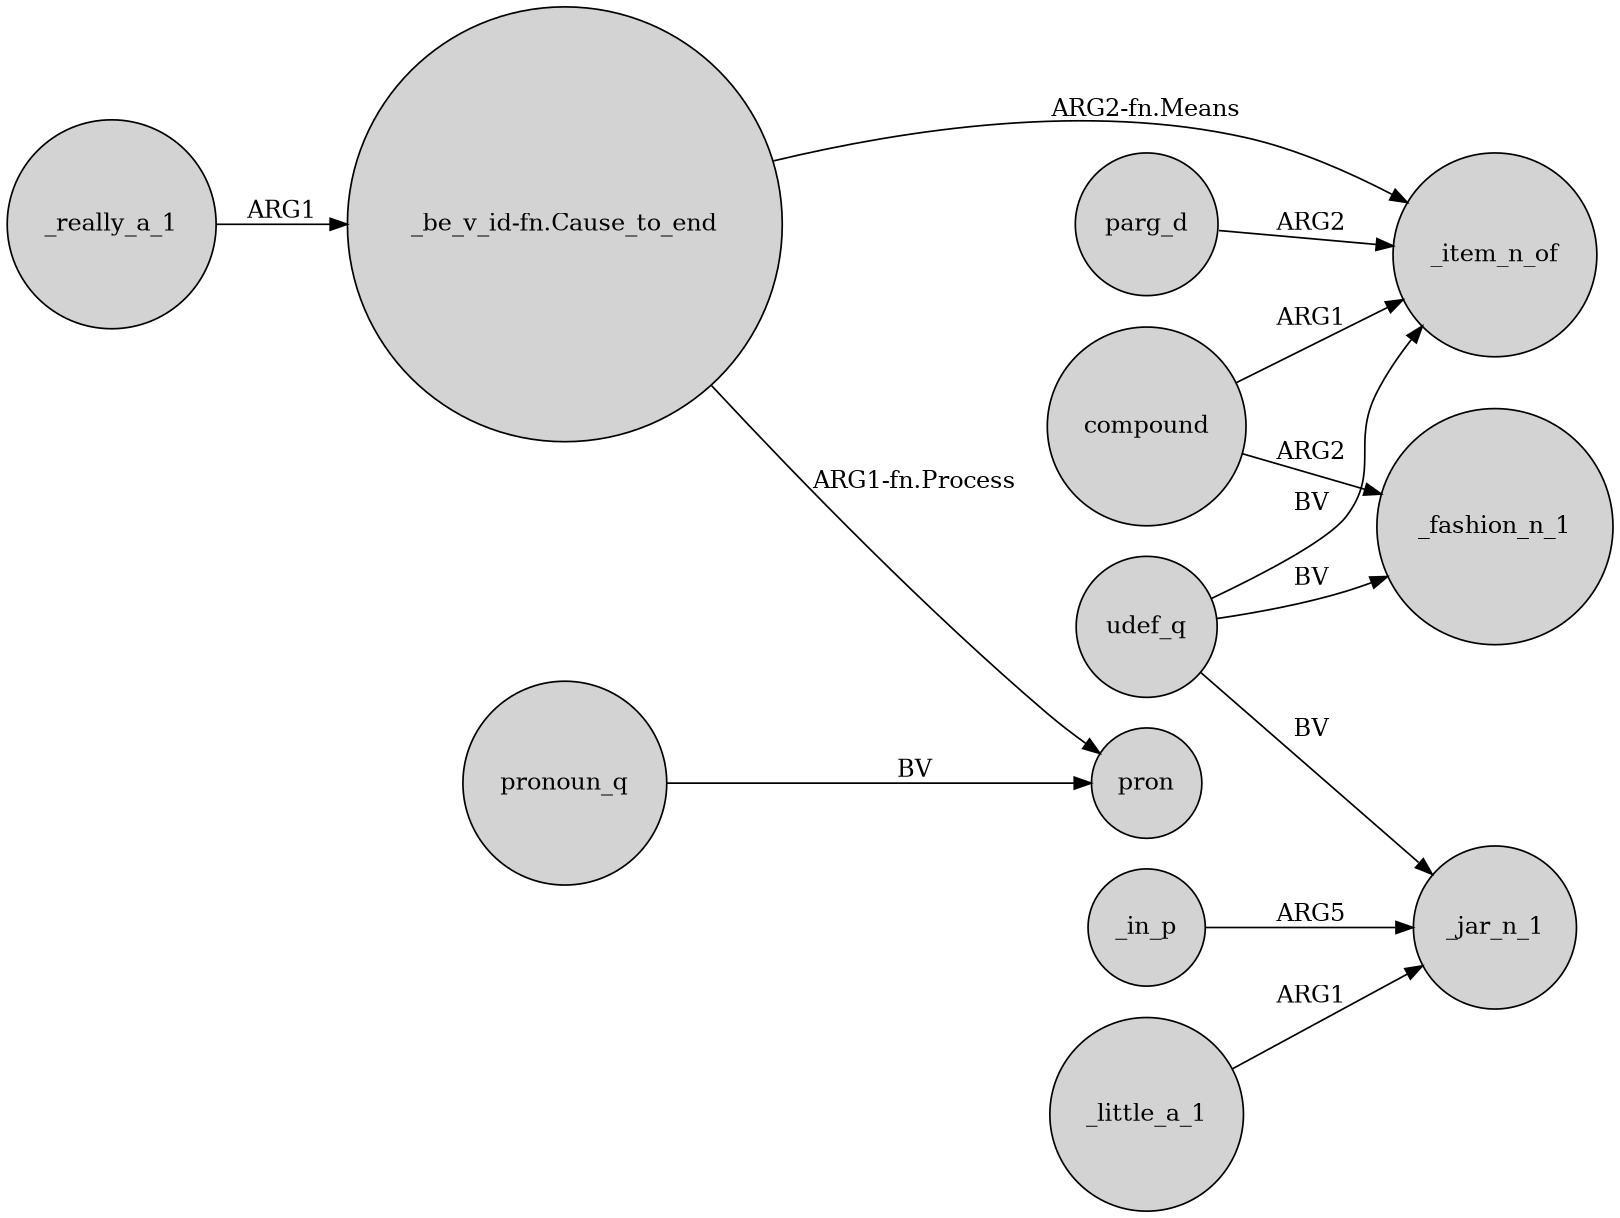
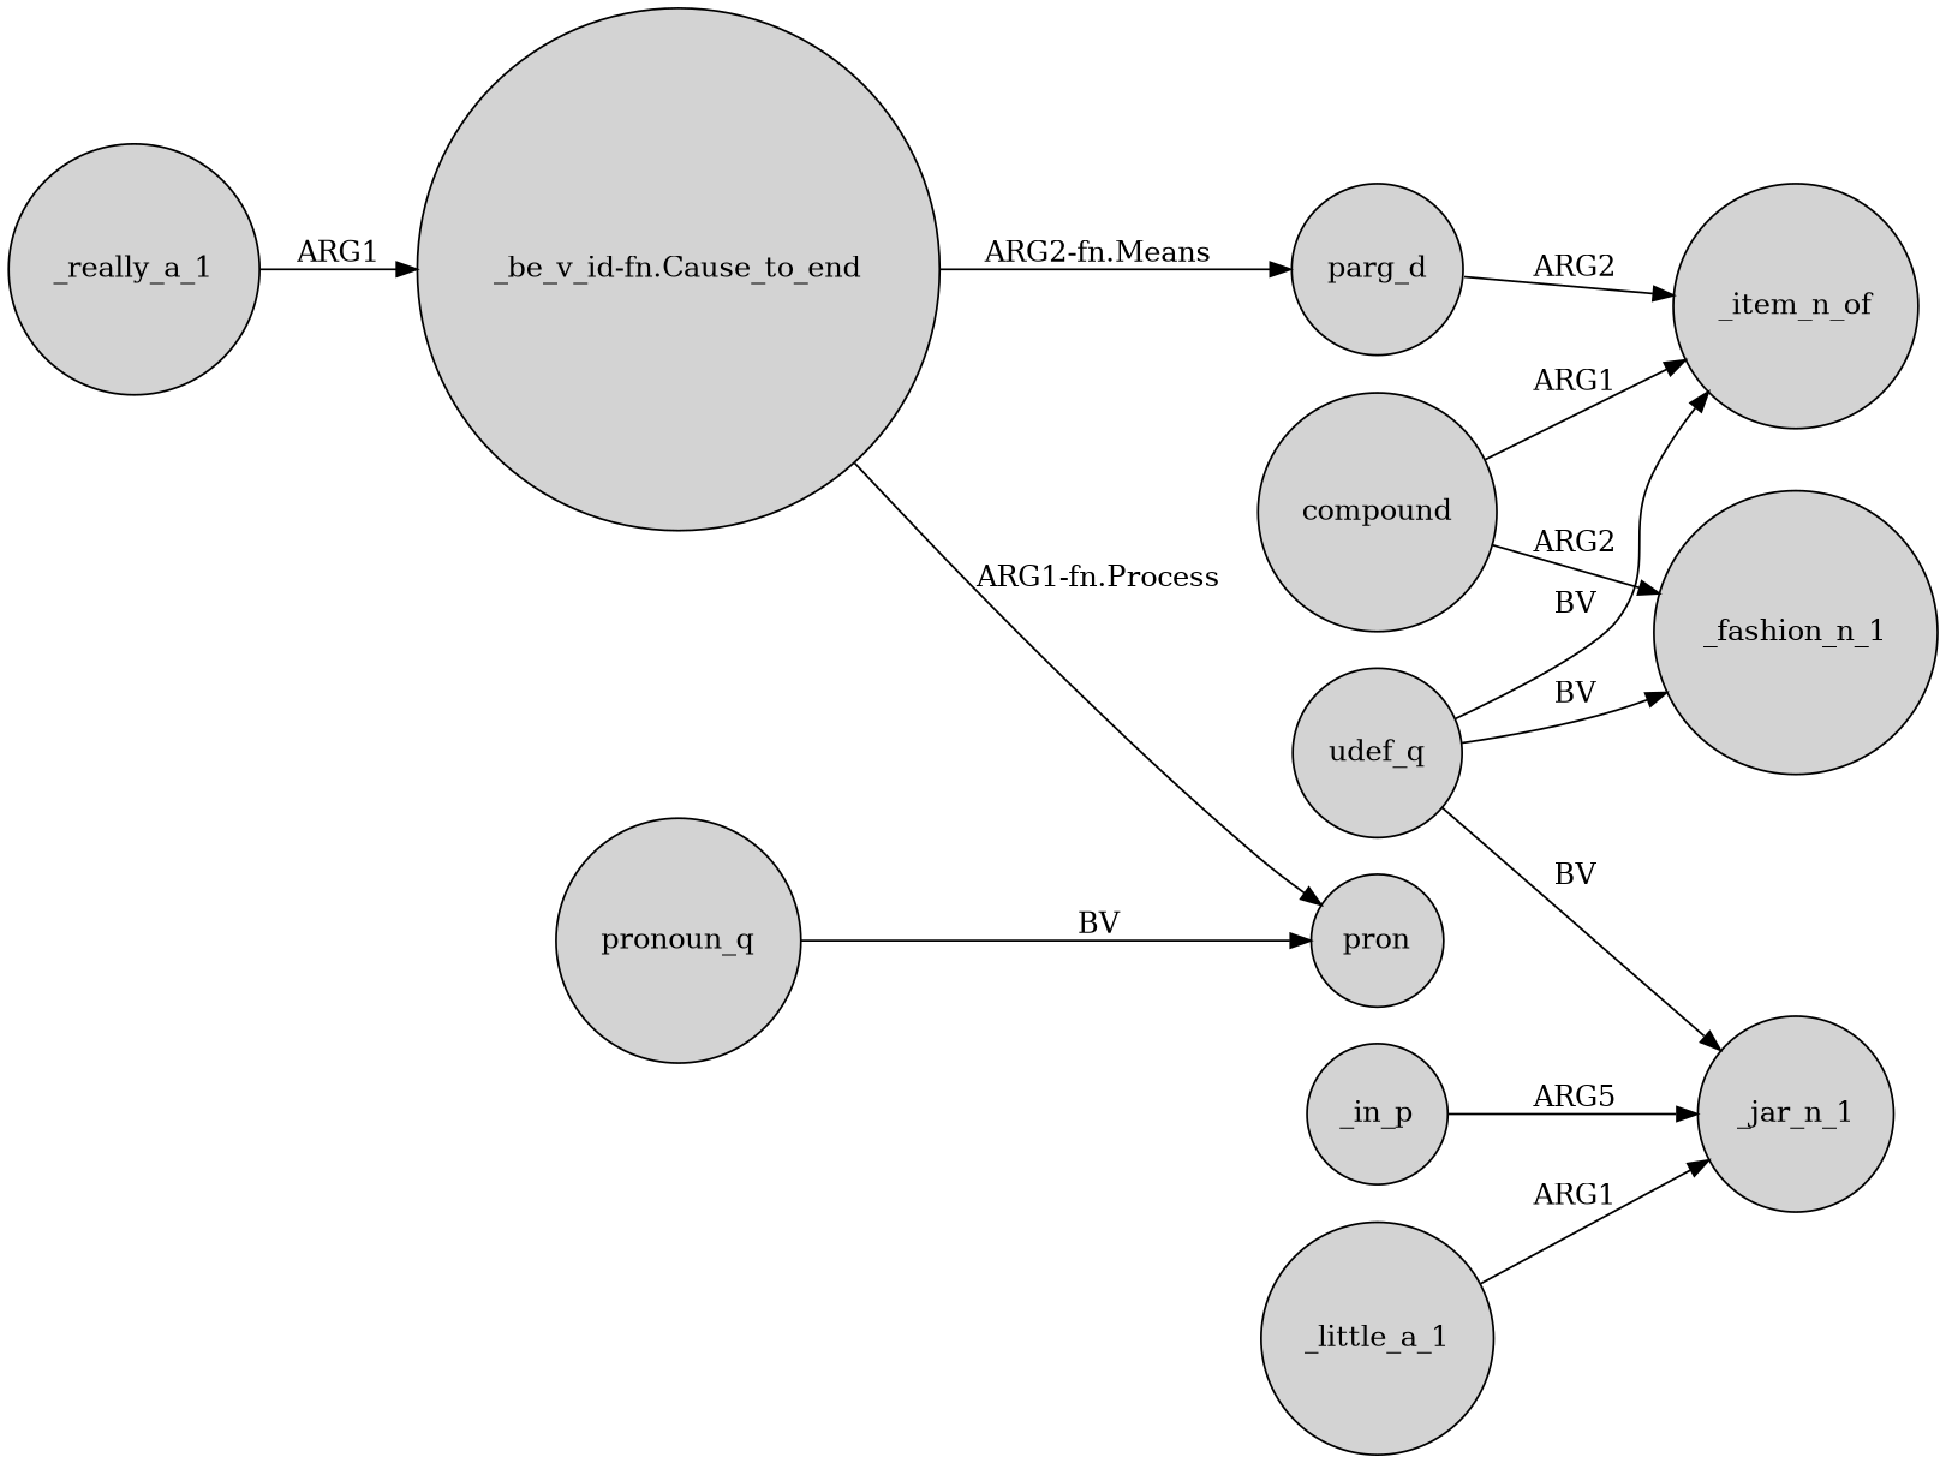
  digraph {
    rankdir=LR
    node [shape=circle style=filled]
    udef_q
    _fashion_n_1
    _item_n_of
    _jar_n_1
    parg_d
    compound
    "_be_v_id-fn.Cause_to_end"
    pron
    _in_p
    _really_a_1
    pronoun_q
    _little_a_1
    udef_q -> _fashion_n_1 [label=BV]
    udef_q -> _item_n_of [label=BV]
    udef_q -> _jar_n_1 [label=BV]
    parg_d -> _item_n_of [label=ARG2]
    compound -> _fashion_n_1 [label=ARG2]
    compound -> _item_n_of [label=ARG1]
-   "_be_v_id-fn.Cause_to_end" -> _item_n_of [label="ARG2-fn.Means"]
+   "_be_v_id-fn.Cause_to_end" -> parg_d [label="ARG2-fn.Means"]
    "_be_v_id-fn.Cause_to_end" -> pron [label="ARG1-fn.Process"]
    _in_p -> _jar_n_1 [label=ARG5]
    _really_a_1 -> "_be_v_id-fn.Cause_to_end" [label=ARG1]
    pronoun_q -> pron [label=BV]
    _little_a_1 -> _jar_n_1 [label=ARG1]
  }
